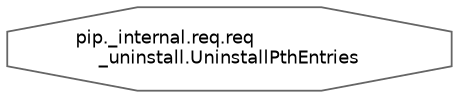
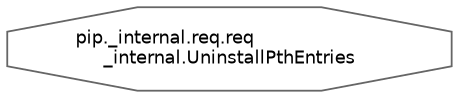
  digraph {
    rankdir=LR
-   n1 [color=grey40 fillcolor=white fontname=Helvetica fontsize=10 height=0.2 label="pip._internal.req.req\l_uninstall.UninstallPthEntries" shape=octagon style=filled width=0.4]
+   n1 [color=grey40 fillcolor=white fontname=Helvetica fontsize=10 height=0.2 label="pip._internal.req.req\l_internal.UninstallPthEntries" shape=octagon style=filled width=0.4]
  }
